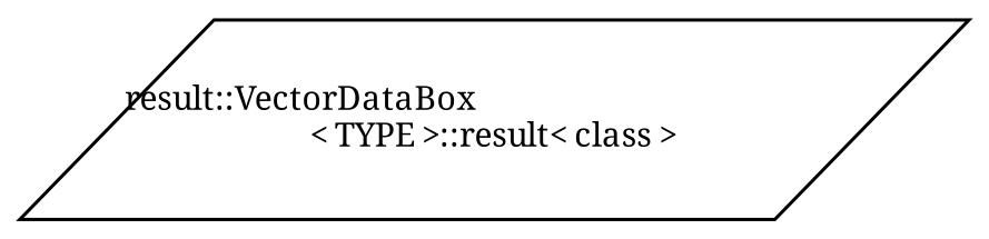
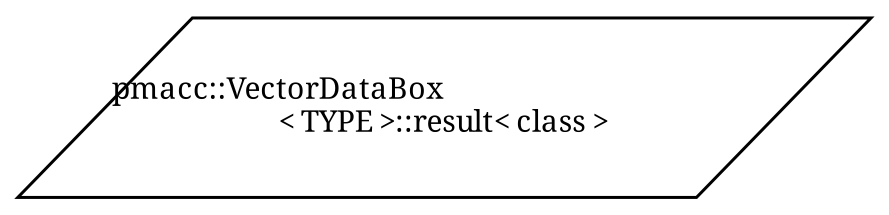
  digraph {
    rankdir=LR
    fontname="Noto Serif"
-   n1 [color=black fillcolor=white fontname="Noto Serif" fontsize=10 height=0.2 label="result::VectorDataBox\l\< TYPE \>::result\< class \>" shape=parallelogram style=filled width=0.4]
+   n1 [color=black fillcolor=white fontname="Noto Serif" fontsize=10 height=0.2 label="pmacc::VectorDataBox\l\< TYPE \>::result\< class \>" shape=parallelogram style=filled width=0.4]
  }
